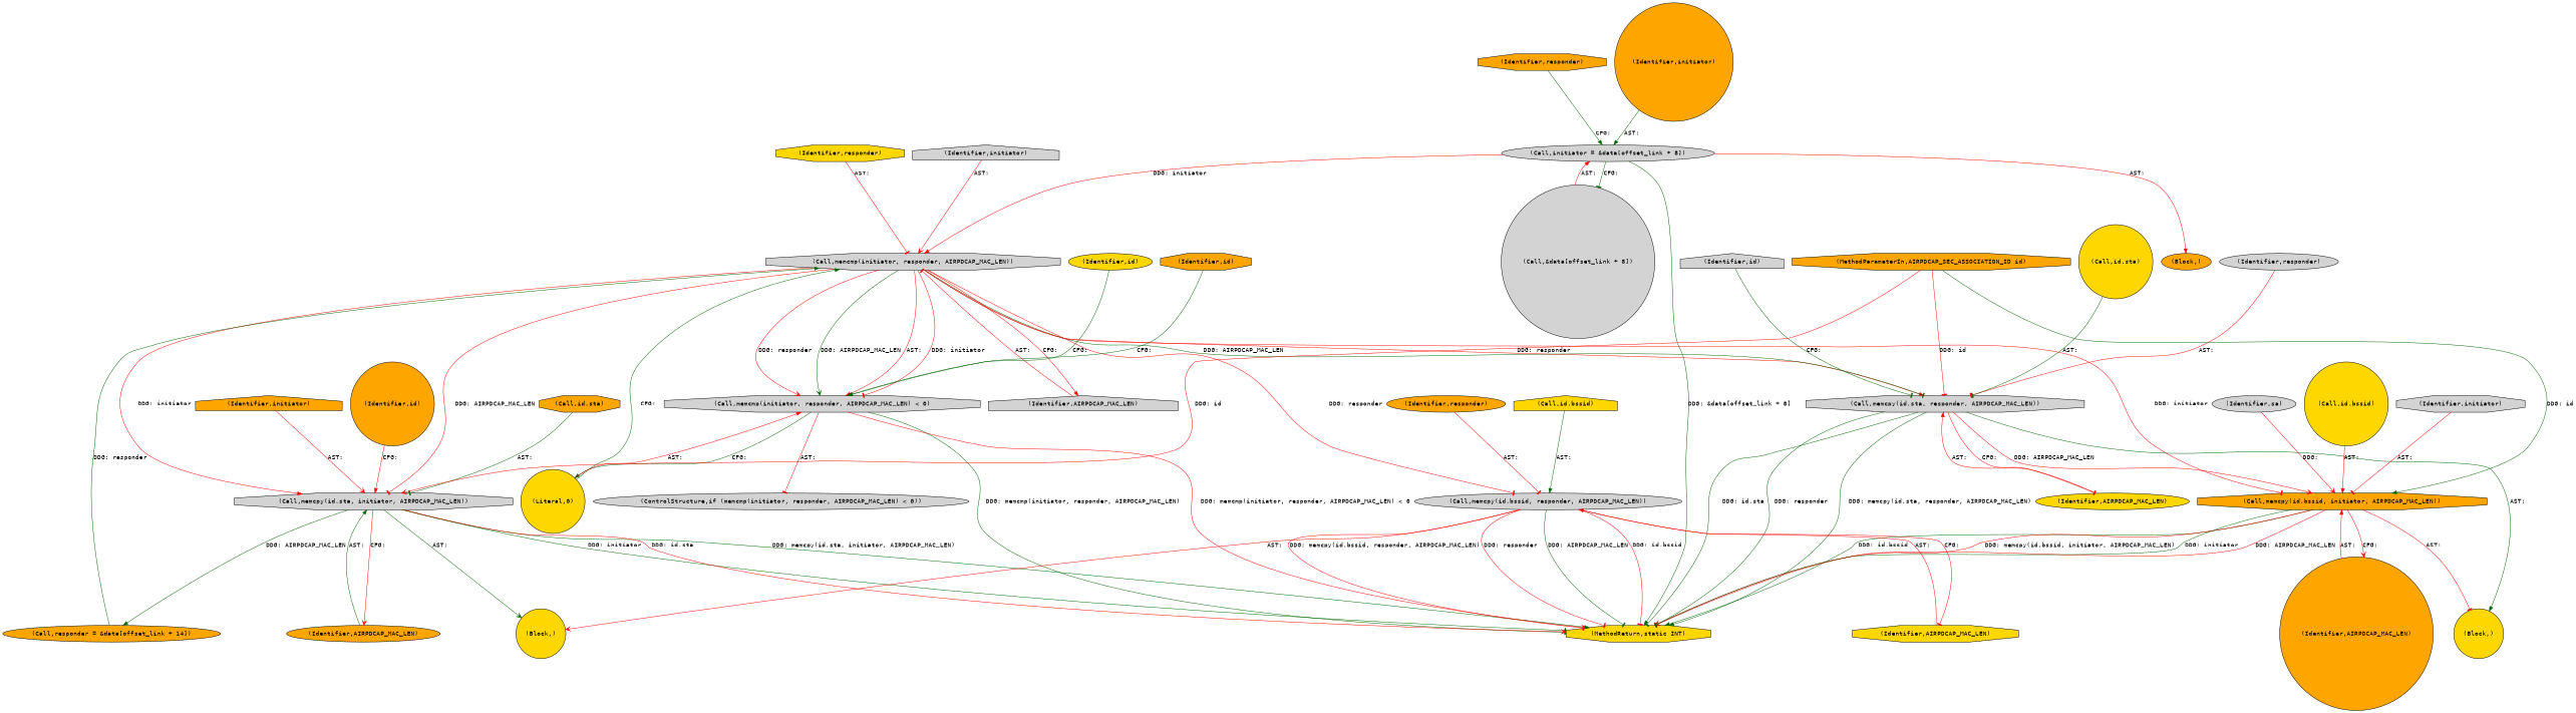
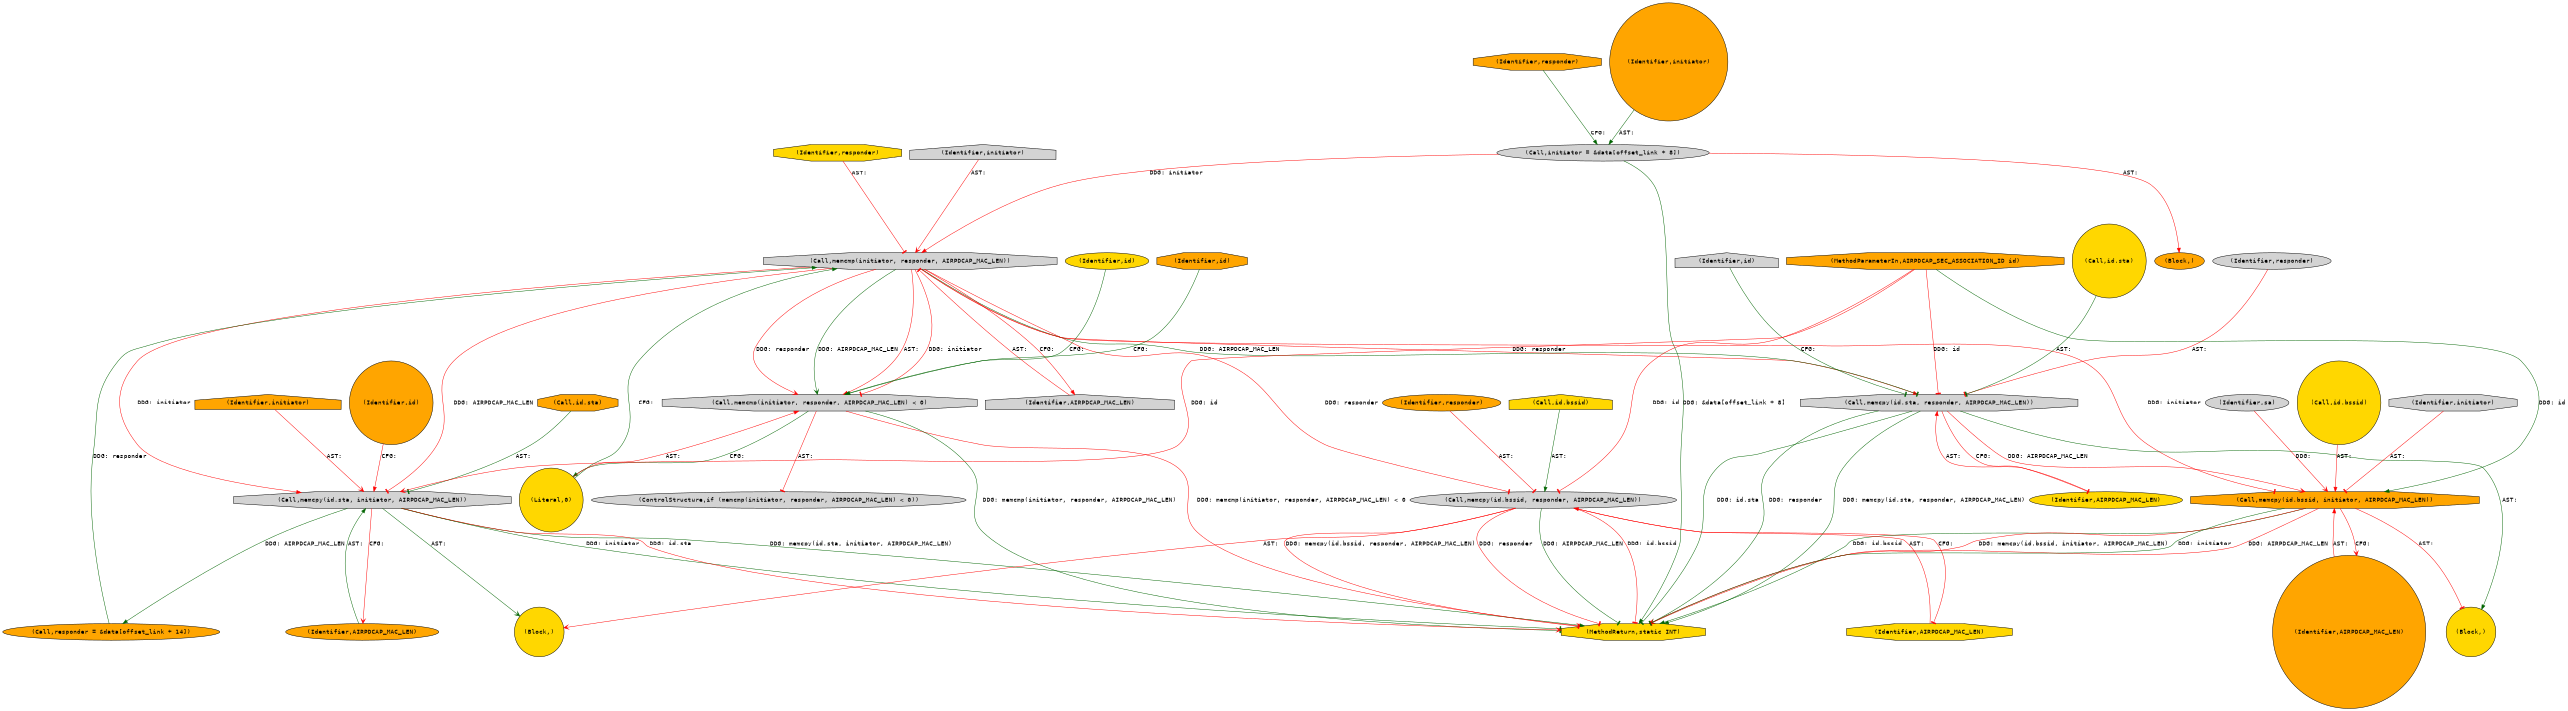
  digraph {
    fontname="DejaVu Sans Mono"
    node [fillcolor=lightgrey fontname="DejaVu Sans Mono" shape=octagon style=filled]
    edge [arrowhead=normal color=red fontname="DejaVu Sans Mono"]
    n1 [label="(Call,initiator = &data[offset_link + 8])" shape=ellipse]
    n2 [label="(Call,memcmp(initiator, responder, AIRPDCAP_MAC_LEN))"]
-   n3 [label="(Call,&data[offset_link + 8])" shape=circle]
    n4 [fillcolor=orange label="(Block,)" shape=ellipse]
    n5 [fillcolor=gold label="(MethodReturn,static INT)"]
    n6 [label="(Call,memcmp(initiator, responder, AIRPDCAP_MAC_LEN) < 0)"]
    n7 [label="(Call,memcpy(id.sta, initiator, AIRPDCAP_MAC_LEN))"]
    n8 [label="(Call,memcpy(id.bssid, responder, AIRPDCAP_MAC_LEN))" shape=ellipse]
    n9 [label="(Call,memcpy(id.sta, responder, AIRPDCAP_MAC_LEN))"]
    n10 [fillcolor=orange label="(Call,memcpy(id.bssid, initiator, AIRPDCAP_MAC_LEN))"]
    n11 [label="(Identifier,AIRPDCAP_MAC_LEN)" shape=house]
    n12 [label="(ControlStructure,if (memcmp(initiator, responder, AIRPDCAP_MAC_LEN) < 0))" shape=ellipse]
    n13 [fillcolor=gold label="(Literal,0)" shape=circle]
    n14 [fillcolor=gold label="(Block,)" shape=circle]
    n15 [fillcolor=orange label="(Identifier,AIRPDCAP_MAC_LEN)" shape=ellipse]
    n16 [fillcolor=orange label="(Call,responder = &data[offset_link + 14])" shape=ellipse]
    n17 [fillcolor=gold label="(Identifier,AIRPDCAP_MAC_LEN)"]
    n18 [fillcolor=gold label="(Block,)" shape=circle]
    n19 [fillcolor=gold label="(Identifier,AIRPDCAP_MAC_LEN)" shape=ellipse]
    n20 [fillcolor=orange label="(Identifier,AIRPDCAP_MAC_LEN)" shape=circle]
    n21 [fillcolor=orange label="(Identifier,responder)"]
    n22 [fillcolor=orange label="(Call,id.sta)"]
    n23 [fillcolor=orange label="(Identifier,responder)" shape=ellipse]
    n24 [fillcolor=gold label="(Identifier,id)" shape=ellipse]
    n25 [fillcolor=orange label="(Identifier,initiator)" shape=circle]
    n26 [label="(Identifier,initiator)" shape=house]
    n27 [label="(Identifier,sa)" shape=ellipse]
    n28 [label="(Identifier,responder)" shape=ellipse]
    n29 [fillcolor=gold label="(Call,id.bssid)" shape=circle]
    n30 [label="(Identifier,id)" shape=house]
    n31 [fillcolor=orange label="(Identifier,initiator)" shape=house]
    n32 [fillcolor=gold label="(Call,id.bssid)" shape=house]
    n33 [label="(Identifier,initiator)"]
    n34 [fillcolor=orange label="(Identifier,id)" shape=circle]
    n35 [fillcolor=gold label="(Identifier,responder)"]
    n36 [fillcolor=gold label="(Call,id.sta)" shape=circle]
    n37 [fillcolor=orange label="(Identifier,id)"]
    n38 [fillcolor=orange label="(MethodParameterIn,AIRPDCAP_SEC_ASSOCIATION_ID id)"]
    n1 -> n2 [label="DDG: initiator"]
-   n1 -> n3 [arrowhead=tee color=darkgreen label="CFG: "]
    n1 -> n4 [label="AST: "]
    n1 -> n5 [color=darkgreen label="DDG: &data[offset_link + 8]"]
    n2 -> n6 [label="AST: "]
    n2 -> n6 [arrowhead=tee label="DDG: initiator"]
    n2 -> n6 [arrowhead=vee label="DDG: responder"]
    n2 -> n6 [arrowhead=vee color=darkgreen label="DDG: AIRPDCAP_MAC_LEN"]
    n2 -> n7 [label="DDG: initiator"]
    n2 -> n7 [arrowhead=tee label="DDG: AIRPDCAP_MAC_LEN"]
    n2 -> n8 [arrowhead=tee label="DDG: responder"]
    n2 -> n9 [label="DDG: responder"]
    n2 -> n9 [arrowhead=tee color=darkgreen label="DDG: AIRPDCAP_MAC_LEN"]
    n2 -> n10 [arrowhead=tee label="DDG: initiator"]
    n2 -> n11 [label="CFG: "]
-   n3 -> n1 [label="AST: "]
    n6 -> n5 [arrowhead=vee label="DDG: memcmp(initiator, responder, AIRPDCAP_MAC_LEN) < 0"]
    n6 -> n5 [arrowhead=tee color=darkgreen label="DDG: memcmp(initiator, responder, AIRPDCAP_MAC_LEN)"]
    n6 -> n12 [arrowhead=tee label="AST: "]
    n6 -> n13 [color=darkgreen label="CFG: "]
    n7 -> n5 [color=darkgreen label="DDG: memcpy(id.sta, initiator, AIRPDCAP_MAC_LEN)"]
    n7 -> n5 [arrowhead=tee color=darkgreen label="DDG: initiator"]
    n7 -> n5 [arrowhead=vee label="DDG: id.sta"]
    n7 -> n14 [arrowhead=vee color=darkgreen label="AST: "]
    n7 -> n15 [arrowhead=vee label="CFG: "]
    n7 -> n16 [color=darkgreen label="DDG: AIRPDCAP_MAC_LEN"]
    n8 -> n5 [arrowhead=tee label="DDG: responder"]
    n8 -> n5 [arrowhead=tee color=darkgreen label="DDG: AIRPDCAP_MAC_LEN"]
    n8 -> n5 [arrowhead=tee label="DDG: id.bssid"]
    n8 -> n5 [arrowhead=tee label="DDG: memcpy(id.bssid, responder, AIRPDCAP_MAC_LEN)"]
    n8 -> n14 [arrowhead=vee label="AST: "]
    n8 -> n17 [arrowhead=tee label="CFG: "]
    n9 -> n5 [color=darkgreen label="DDG: memcpy(id.sta, responder, AIRPDCAP_MAC_LEN)"]
    n9 -> n5 [arrowhead=tee color=darkgreen label="DDG: id.sta"]
    n9 -> n5 [arrowhead=vee color=darkgreen label="DDG: responder"]
    n9 -> n10 [arrowhead=vee label="DDG: AIRPDCAP_MAC_LEN"]
    n9 -> n18 [color=darkgreen label="AST: "]
    n9 -> n19 [arrowhead=tee label="CFG: "]
    n10 -> n5 [arrowhead=vee label="DDG: AIRPDCAP_MAC_LEN"]
    n10 -> n5 [color=darkgreen label="DDG: id.bssid"]
    n10 -> n5 [arrowhead=tee label="DDG: memcpy(id.bssid, initiator, AIRPDCAP_MAC_LEN)"]
    n10 -> n5 [arrowhead=tee color=darkgreen label="DDG: initiator"]
    n10 -> n18 [arrowhead=tee label="AST: "]
    n10 -> n20 [arrowhead=vee label="CFG: "]
    n11 -> n2 [arrowhead=tee label="AST: "]
    n13 -> n2 [color=darkgreen label="CFG: "]
    n13 -> n6 [label="AST: "]
    n15 -> n7 [color=darkgreen label="AST: "]
    n16 -> n2 [color=darkgreen label="DDG: responder"]
    n17 -> n8 [label="AST: "]
    n19 -> n9 [label="AST: "]
    n20 -> n10 [label="AST: "]
    n21 -> n1 [color=darkgreen label="CFG: "]
    n22 -> n7 [arrowhead=tee color=darkgreen label="AST: "]
    n23 -> n8 [arrowhead=tee label="AST: "]
    n24 -> n6 [color=darkgreen label="CFG: "]
    n25 -> n1 [color=darkgreen label="AST: "]
    n26 -> n2 [arrowhead=vee label="AST: "]
    n27 -> n10 [arrowhead=vee label="DDG: "]
    n28 -> n9 [arrowhead=tee label="AST: "]
    n29 -> n10 [label="AST: "]
    n30 -> n9 [arrowhead=tee color=darkgreen label="CFG: "]
    n31 -> n7 [arrowhead=vee label="AST: "]
    n32 -> n8 [color=darkgreen label="AST: "]
    n33 -> n10 [arrowhead=tee label="AST: "]
    n34 -> n7 [label="CFG: "]
    n35 -> n2 [arrowhead=tee label="AST: "]
    n36 -> n9 [arrowhead=tee color=darkgreen label="AST: "]
    n37 -> n6 [color=darkgreen label="CFG: "]
    n38 -> n7 [arrowhead=vee label="DDG: id"]
+   n38 -> n8 [arrowhead=tee label="DDG: id"]
    n38 -> n9 [arrowhead=tee label="DDG: id"]
    n38 -> n10 [color=darkgreen label="DDG: id"]
  }
